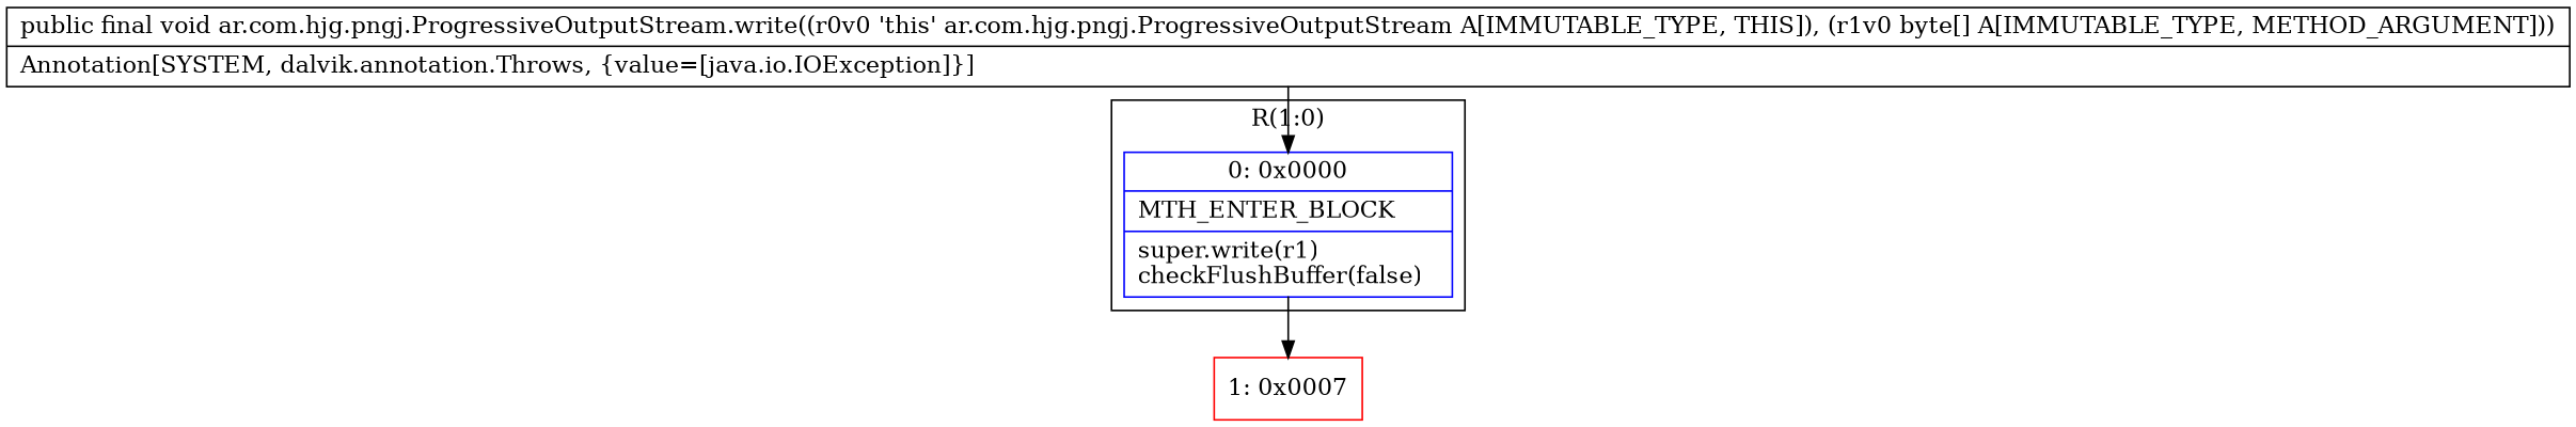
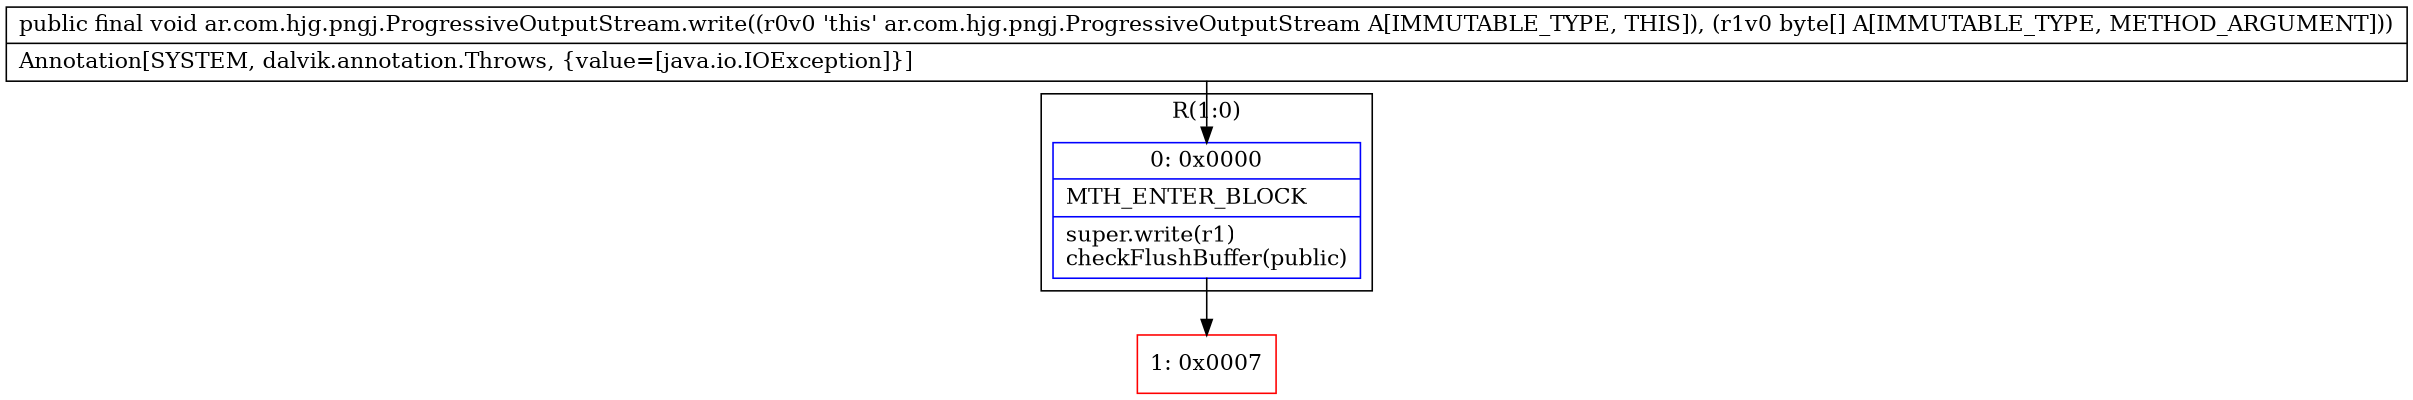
  digraph {
    node [shape=record]
-   n1 [color=blue label="{0\:\ 0x0000|MTH_ENTER_BLOCK\l|super.write(r1)\lcheckFlushBuffer(false)\l}"]
+   n1 [color=blue label="{0\:\ 0x0000|MTH_ENTER_BLOCK\l|super.write(r1)\lcheckFlushBuffer(public)\l}"]
    n2 [color=red label="{1\:\ 0x0007}"]
    n3 [label="{public final void ar.com.hjg.pngj.ProgressiveOutputStream.write((r0v0 'this' ar.com.hjg.pngj.ProgressiveOutputStream A[IMMUTABLE_TYPE, THIS]), (r1v0 byte[] A[IMMUTABLE_TYPE, METHOD_ARGUMENT]))  | Annotation[SYSTEM, dalvik.annotation.Throws, \{value=[java.io.IOException]\}]\l}"]
    subgraph cluster_1 {
      label="R(1:0)"
      n1
    }
    n1 -> n2
    n3 -> n1
  }
